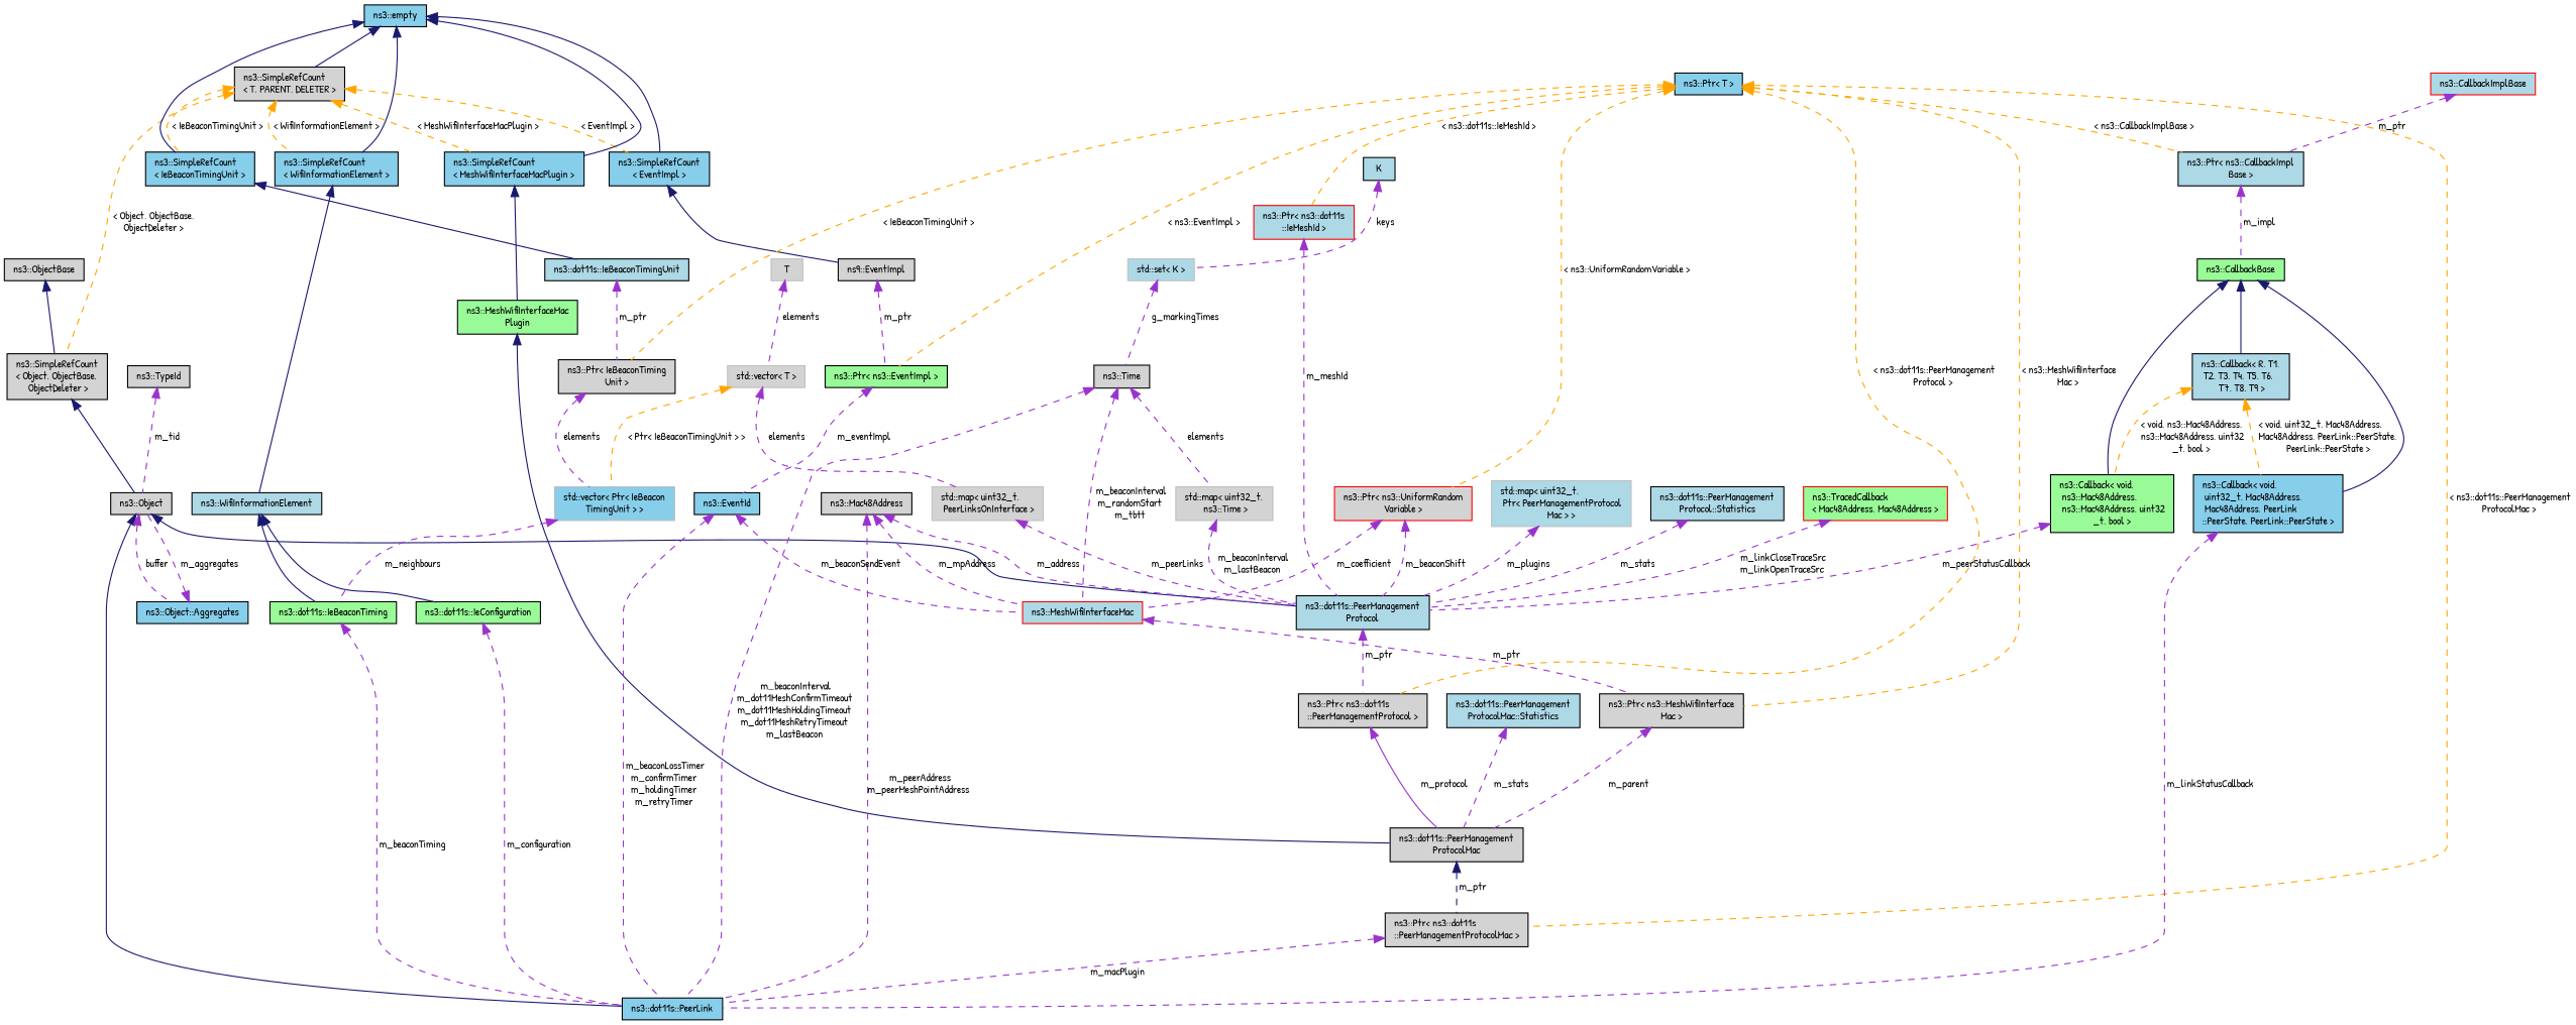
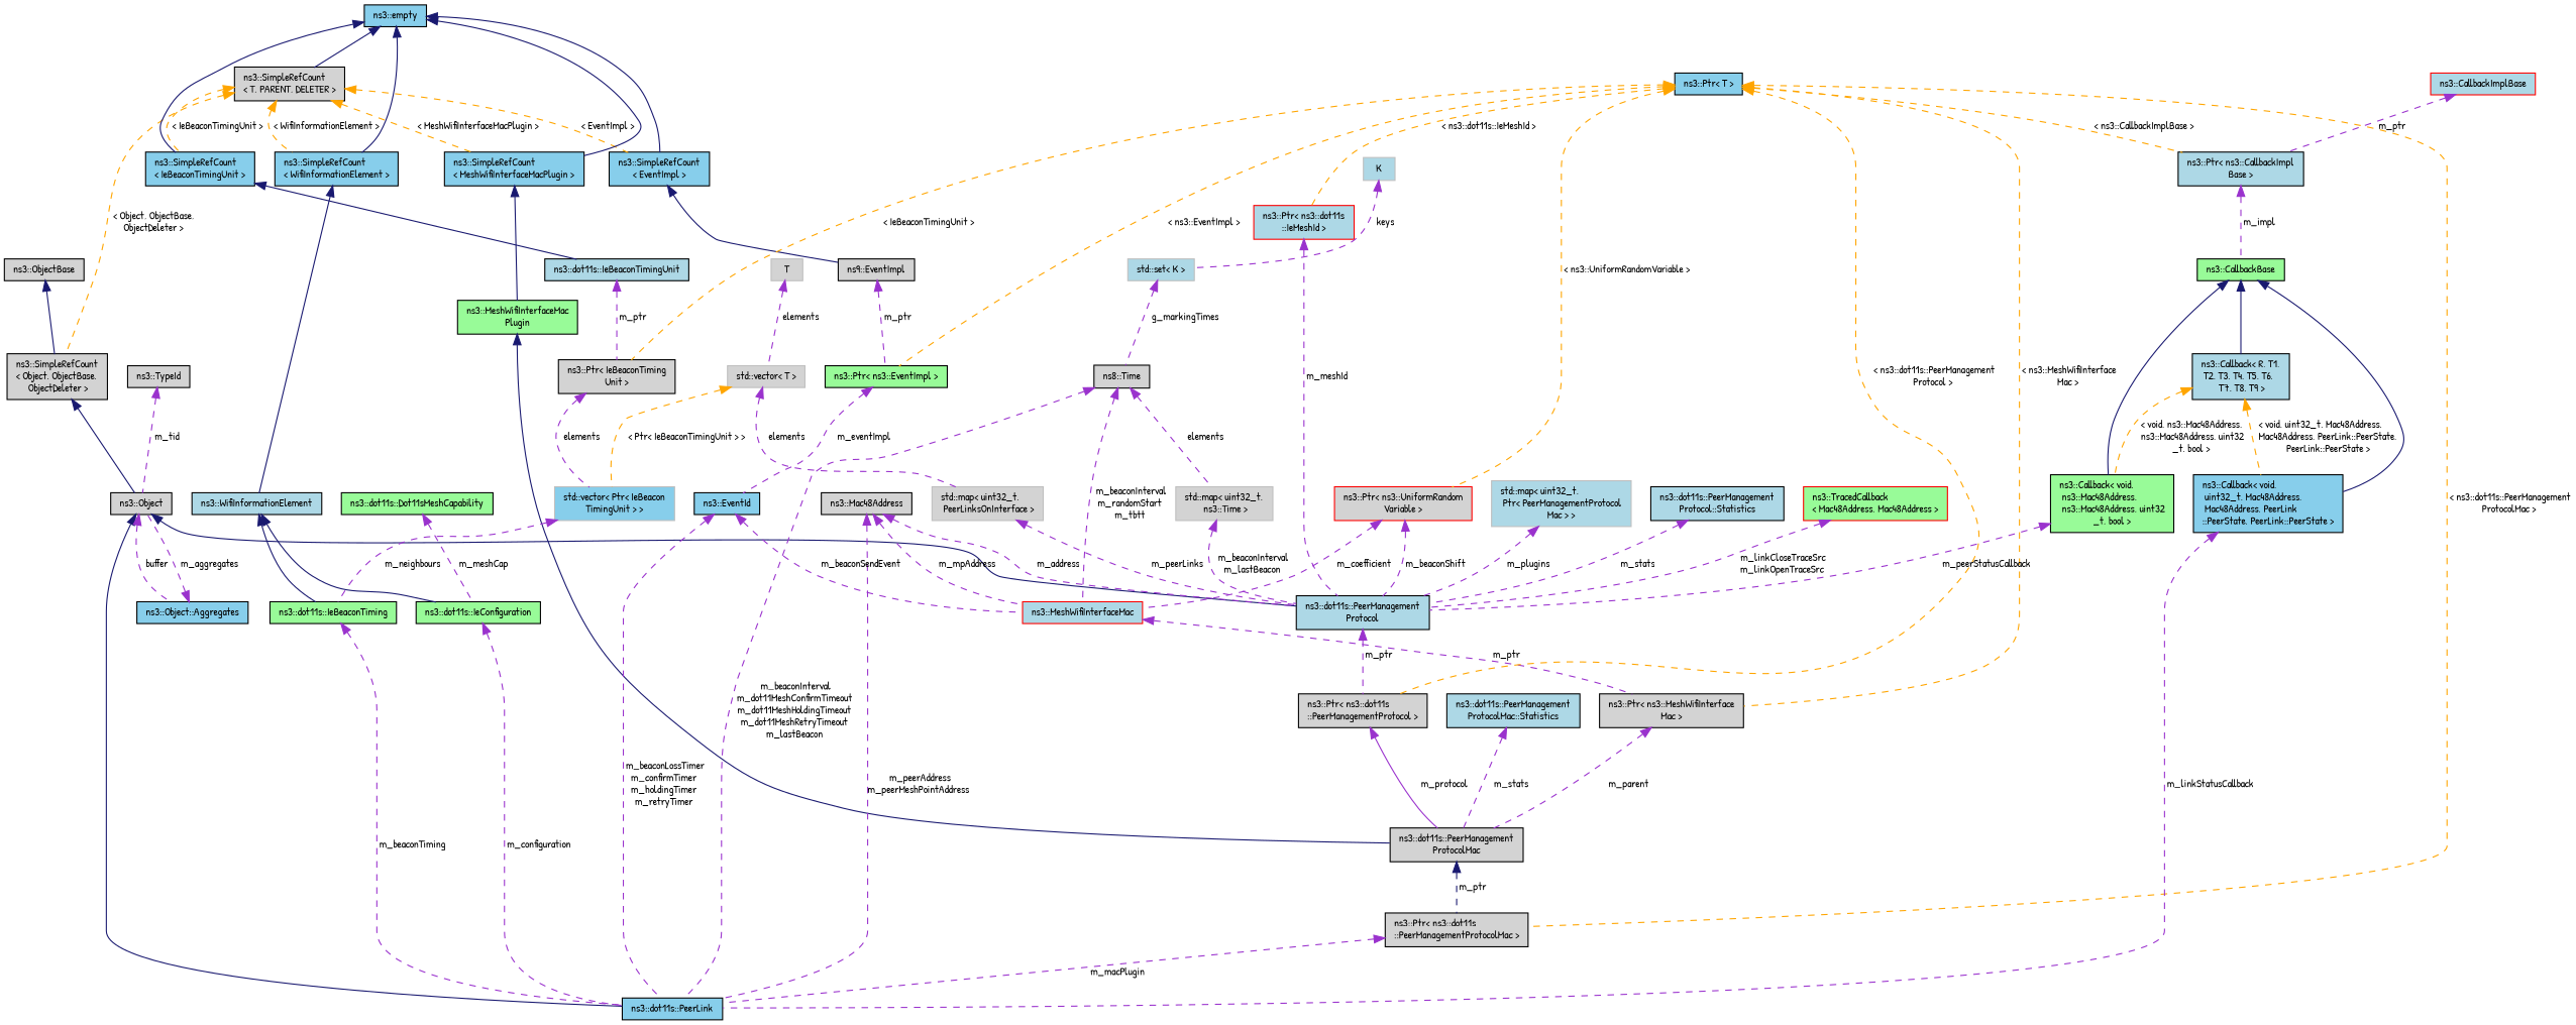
  digraph {
    fontname="Patrick Hand"
    rankdir=TB
    node [color=black fillcolor=lightgrey fontname="Patrick Hand" fontsize=10 shape=record style=filled]
    edge [color=darkorchid3 dir=back fontname="Patrick Hand" fontsize=10 labelfontname=Helvetica labelfontsize=10 style=dashed]
    n1 [fillcolor=skyblue fontcolor=black height=0.2 label="ns3::dot11s::PeerLink" width=0.4]
    n2 [height=0.2 label="ns3::Object" width=0.4]
    n3 [fillcolor=skyblue height=0.2 label="ns3::Object::Aggregates" width=0.4]
    n4 [fillcolor=lightblue height=0.2 label="ns3::dot11s::PeerManagement\lProtocol" width=0.4]
    n5 [height=0.2 label="ns3::Ptr\< ns3::dot11s\l::PeerManagementProtocol \>" width=0.4]
    n6 [height=0.2 label="ns3::SimpleRefCount\l\< Object, ObjectBase,\l ObjectDeleter \>" width=0.4]
    n7 [height=0.2 label="ns3::ObjectBase" width=0.4]
    n8 [height=0.2 label="ns3::SimpleRefCount\l\< T, PARENT, DELETER \>" width=0.4]
    n9 [fillcolor=skyblue height=0.2 label="ns3::SimpleRefCount\l\< EventImpl \>" width=0.4]
    n10 [fillcolor=skyblue height=0.2 label="ns3::SimpleRefCount\l\< WifiInformationElement \>" width=0.4]
    n11 [fillcolor=skyblue height=0.2 label="ns3::SimpleRefCount\l\< IeBeaconTimingUnit \>" width=0.4]
    n12 [fillcolor=skyblue height=0.2 label="ns3::SimpleRefCount\l\< MeshWifiInterfaceMacPlugin \>" width=0.4]
    n13 [height=0.2 label="ns9::EventImpl" width=0.4]
    n14 [fillcolor=lightblue height=0.2 label="ns3::WifiInformationElement" width=0.4]
    n15 [fillcolor=lightblue height=0.2 label="ns3::dot11s::IeBeaconTimingUnit" width=0.4]
    n16 [fillcolor=palegreen height=0.2 label="ns3::MeshWifiInterfaceMac\lPlugin" width=0.4]
    n17 [fillcolor=skyblue height=0.2 label="ns3::empty" width=0.4]
    n18 [height=0.2 label="ns3::TypeId" width=0.4]
    n19 [height=0.2 label="ns3::Mac48Address" width=0.4]
    n20 [color=red fillcolor=lightblue height=0.2 label="ns3::MeshWifiInterfaceMac" width=0.4]
    n21 [height=0.2 label="ns3::Ptr\< ns3::MeshWifiInterface\lMac \>" width=0.4]
    n22 [fillcolor=skyblue height=0.2 label="ns3::EventId" width=0.4]
    n23 [fillcolor=palegreen height=0.2 label="ns3::Ptr\< ns3::EventImpl \>" width=0.4]
    n24 [fillcolor=skyblue height=0.2 label="ns3::Ptr\< T \>" width=0.4]
    n25 [height=0.2 label="ns3::Ptr\< IeBeaconTiming\lUnit \>" width=0.4]
    n26 [height=0.2 label="ns3::Ptr\< ns3::dot11s\l::PeerManagementProtocolMac \>" width=0.4]
    n27 [fillcolor=lightblue height=0.2 label="ns3::Ptr\< ns3::CallbackImpl\lBase \>" width=0.4]
    n28 [color=red height=0.2 label="ns3::Ptr\< ns3::UniformRandom\lVariable \>" width=0.4]
    n29 [color=red fillcolor=lightblue height=0.2 label="ns3::Ptr\< ns3::dot11s\l::IeMeshId \>" width=0.4]
    n30 [color=grey75 fillcolor=skyblue height=0.2 label="std::vector\< Ptr\< IeBeacon\lTimingUnit \> \>" width=0.4]
    n31 [height=0.2 label="ns3::dot11s::PeerManagement\lProtocolMac" width=0.4]
    n32 [fillcolor=palegreen height=0.2 label="ns3::CallbackBase" width=0.4]
-   n33 [height=0.2 label="ns3::Time" width=0.4]
+   n33 [height=0.2 label="ns8::Time" width=0.4]
    n34 [color=grey75 height=0.2 label="std::map\< uint32_t,\l ns3::Time \>" width=0.4]
    n35 [color=grey75 fillcolor=lightblue height=0.2 label="std::set\< K \>" width=0.4]
-   n36 [fillcolor=lightblue height=0.2 label=K width=0.4]
+   n36 [color=grey75 fillcolor=lightblue height=0.2 label=K width=0.4]
    n37 [fillcolor=palegreen height=0.2 label="ns3::dot11s::IeConfiguration" width=0.4]
    n38 [fillcolor=palegreen height=0.2 label="ns3::dot11s::IeBeaconTiming" width=0.4]
+   n39 [fillcolor=palegreen height=0.2 label="ns3::dot11s::Dot11sMeshCapability" width=0.4]
    n40 [color=grey75 height=0.2 label="std::vector\< T \>" width=0.4]
    n41 [color=grey75 height=0.2 label="std::map\< uint32_t,\l PeerLinksOnInterface \>" width=0.4]
    n42 [color=grey75 height=0.2 label=T width=0.4]
    n43 [color=grey75 fillcolor=lightblue height=0.2 label="std::map\< uint32_t,\l Ptr\< PeerManagementProtocol\lMac \> \>" width=0.4]
    n44 [fillcolor=lightblue height=0.2 label="ns3::dot11s::PeerManagement\lProtocol::Statistics" width=0.4]
    n45 [fillcolor=palegreen height=0.2 label="ns3::Callback\< void,\l ns3::Mac48Address,\l ns3::Mac48Address, uint32\l_t, bool \>" width=0.4]
    n46 [fillcolor=lightblue height=0.2 label="ns3::Callback\< R, T1,\l T2, T3, T4, T5, T6,\l T7, T8, T9 \>" width=0.4]
    n47 [fillcolor=skyblue height=0.2 label="ns3::Callback\< void,\l uint32_t, Mac48Address,\l Mac48Address, PeerLink\l::PeerState, PeerLink::PeerState \>" width=0.4]
    n48 [color=red fillcolor=lightblue height=0.2 label="ns3::CallbackImplBase" width=0.4]
    n49 [color=red fillcolor=palegreen height=0.2 label="ns3::TracedCallback\l\< Mac48Address, Mac48Address \>" width=0.4]
    n50 [fillcolor=lightblue height=0.2 label="ns3::dot11s::PeerManagement\lProtocolMac::Statistics" width=0.4]
    n2 -> n1 [color=midnightblue style=solid]
    n2 -> n3 [label=" buffer"]
    n2 -> n4 [color=midnightblue style=solid]
    n3 -> n2 [label=" m_aggregates"]
    n4 -> n5 [label=" m_ptr"]
    n5 -> n31 [label=" m_protocol" style=solid]
    n6 -> n2 [color=midnightblue style=solid]
    n7 -> n6 [color=midnightblue style=solid]
    n8 -> n6 [color=orange label=" \< Object, ObjectBase,\l ObjectDeleter \>"]
    n8 -> n9 [color=orange label=" \< EventImpl \>"]
    n8 -> n10 [color=orange label=" \< WifiInformationElement \>"]
    n8 -> n11 [color=orange label=" \< IeBeaconTimingUnit \>"]
    n8 -> n12 [color=orange label=" \< MeshWifiInterfaceMacPlugin \>"]
    n9 -> n13 [color=midnightblue style=solid]
    n10 -> n14 [color=midnightblue style=solid]
    n11 -> n15 [color=midnightblue style=solid]
    n12 -> n16 [color=midnightblue style=solid]
    n13 -> n23 [label=" m_ptr"]
    n14 -> n37 [color=midnightblue style=solid]
    n14 -> n38 [color=midnightblue style=solid]
    n15 -> n25 [label=" m_ptr"]
    n16 -> n31 [color=midnightblue style=solid]
    n17 -> n8 [color=midnightblue style=solid]
    n17 -> n9 [color=midnightblue style=solid]
    n17 -> n10 [color=midnightblue style=solid]
    n17 -> n11 [color=midnightblue style=solid]
    n17 -> n12 [color=midnightblue style=solid]
    n18 -> n2 [label=" m_tid"]
    n19 -> n1 [label=" m_peerAddress\nm_peerMeshPointAddress"]
    n19 -> n4 [label=" m_address"]
    n19 -> n20 [label=" m_mpAddress"]
    n20 -> n21 [label=" m_ptr"]
    n21 -> n31 [label=" m_parent"]
    n22 -> n1 [label=" m_beaconLossTimer\nm_confirmTimer\nm_holdingTimer\nm_retryTimer"]
    n22 -> n20 [label=" m_beaconSendEvent"]
    n23 -> n22 [label=" m_eventImpl"]
    n24 -> n5 [color=orange label=" \< ns3::dot11s::PeerManagement\lProtocol \>"]
    n24 -> n21 [color=orange label=" \< ns3::MeshWifiInterface\lMac \>"]
    n24 -> n23 [color=orange label=" \< ns3::EventImpl \>"]
    n24 -> n25 [color=orange label=" \< IeBeaconTimingUnit \>"]
    n24 -> n26 [color=orange label=" \< ns3::dot11s::PeerManagement\lProtocolMac \>"]
    n24 -> n27 [color=orange label=" \< ns3::CallbackImplBase \>"]
    n24 -> n28 [color=orange label=" \< ns3::UniformRandomVariable \>"]
    n24 -> n29 [color=orange label=" \< ns3::dot11s::IeMeshId \>"]
    n25 -> n30 [label=" elements"]
    n26 -> n1 [label=" m_macPlugin"]
    n27 -> n32 [label=" m_impl"]
    n28 -> n4 [label=" m_beaconShift"]
    n28 -> n20 [label=" m_coefficient"]
    n29 -> n4 [label=" m_meshId"]
    n30 -> n38 [label=" m_neighbours"]
    n31 -> n26 [color=midnightblue label=" m_ptr"]
    n32 -> n45 [color=midnightblue style=solid]
    n32 -> n46 [color=midnightblue style=solid]
    n32 -> n47 [color=midnightblue style=solid]
    n33 -> n1 [label=" m_beaconInterval\nm_dot11MeshConfirmTimeout\nm_dot11MeshHoldingTimeout\nm_dot11MeshRetryTimeout\nm_lastBeacon"]
    n33 -> n20 [label=" m_beaconInterval\nm_randomStart\nm_tbtt"]
    n33 -> n34 [label=" elements"]
    n34 -> n4 [label=" m_beaconInterval\nm_lastBeacon"]
    n35 -> n33 [label=" g_markingTimes"]
    n36 -> n35 [label=" keys"]
    n37 -> n1 [label=" m_configuration"]
    n38 -> n1 [label=" m_beaconTiming"]
+   n39 -> n37 [label=" m_meshCap"]
    n40 -> n30 [color=orange label=" \< Ptr\< IeBeaconTimingUnit \> \>"]
    n40 -> n41 [label=" elements"]
    n41 -> n4 [label=" m_peerLinks"]
    n42 -> n40 [label=" elements"]
    n43 -> n4 [label=" m_plugins"]
    n44 -> n4 [label=" m_stats"]
    n45 -> n4 [label=" m_peerStatusCallback"]
    n46 -> n45 [color=orange label=" \< void, ns3::Mac48Address,\l ns3::Mac48Address, uint32\l_t, bool \>"]
    n46 -> n47 [color=orange label=" \< void, uint32_t, Mac48Address,\l Mac48Address, PeerLink::PeerState,\l PeerLink::PeerState \>"]
    n47 -> n1 [label=" m_linkStatusCallback"]
    n48 -> n27 [label=" m_ptr"]
    n49 -> n4 [label=" m_linkCloseTraceSrc\nm_linkOpenTraceSrc"]
    n50 -> n31 [label=" m_stats"]
  }
